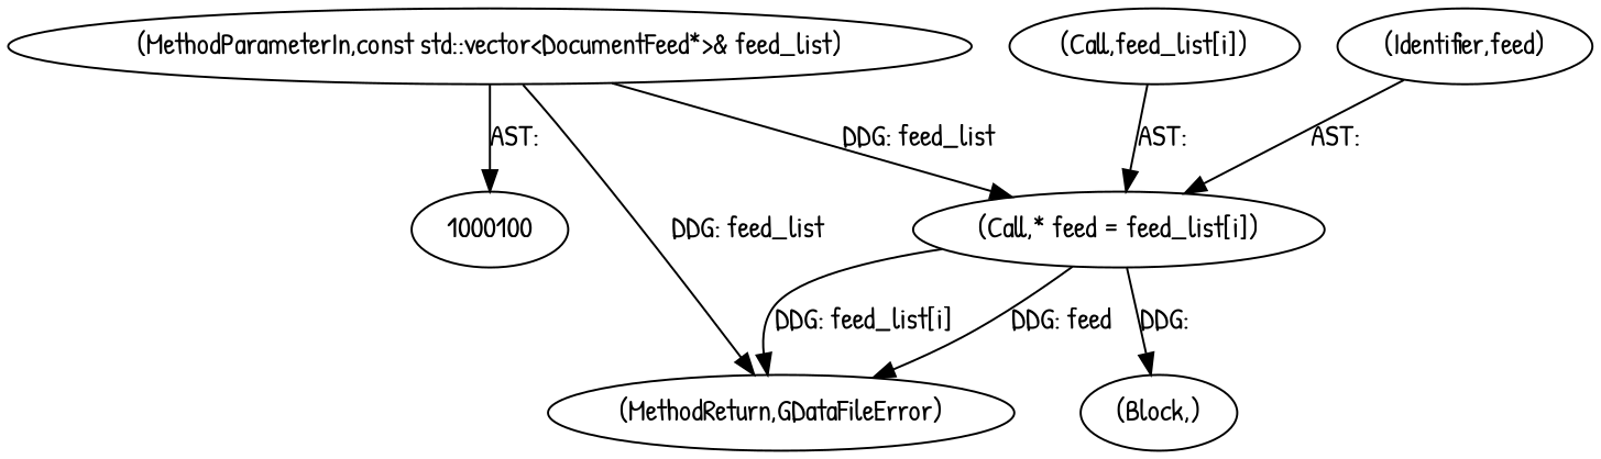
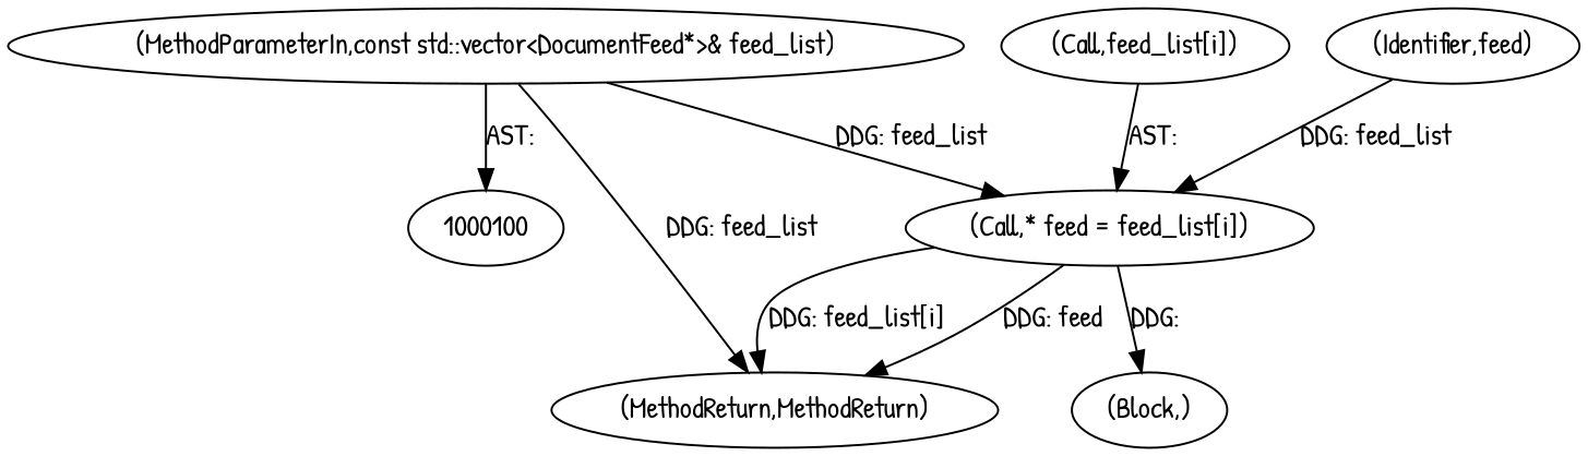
  digraph {
    fontname="Patrick Hand"
    node [fontname="Patrick Hand"]
    edge [fontname="Patrick Hand"]
    n1 [label="(MethodParameterIn,const std::vector<DocumentFeed*>& feed_list)"]
    n2 [label="(Call,* feed = feed_list[i])"]
-   n3 [label="(MethodReturn,GDataFileError)"]
+   n3 [label="(MethodReturn,MethodReturn)"]
    1000100
    n5 [label="(Block,)"]
    n6 [label="(Call,feed_list[i])"]
    n7 [label="(Identifier,feed)"]
    n1 -> n2 [label="DDG: feed_list"]
    n1 -> n3 [label="DDG: feed_list"]
    n1 -> 1000100 [label="AST: "]
    n2 -> n3 [label="DDG: feed"]
    n2 -> n3 [label="DDG: feed_list[i]"]
    n2 -> n5 [label="DDG: "]
    n6 -> n2 [label="AST: "]
-   n7 -> n2 [label="AST: "]
+   n7 -> n2 [label="DDG: feed_list"]
  }
